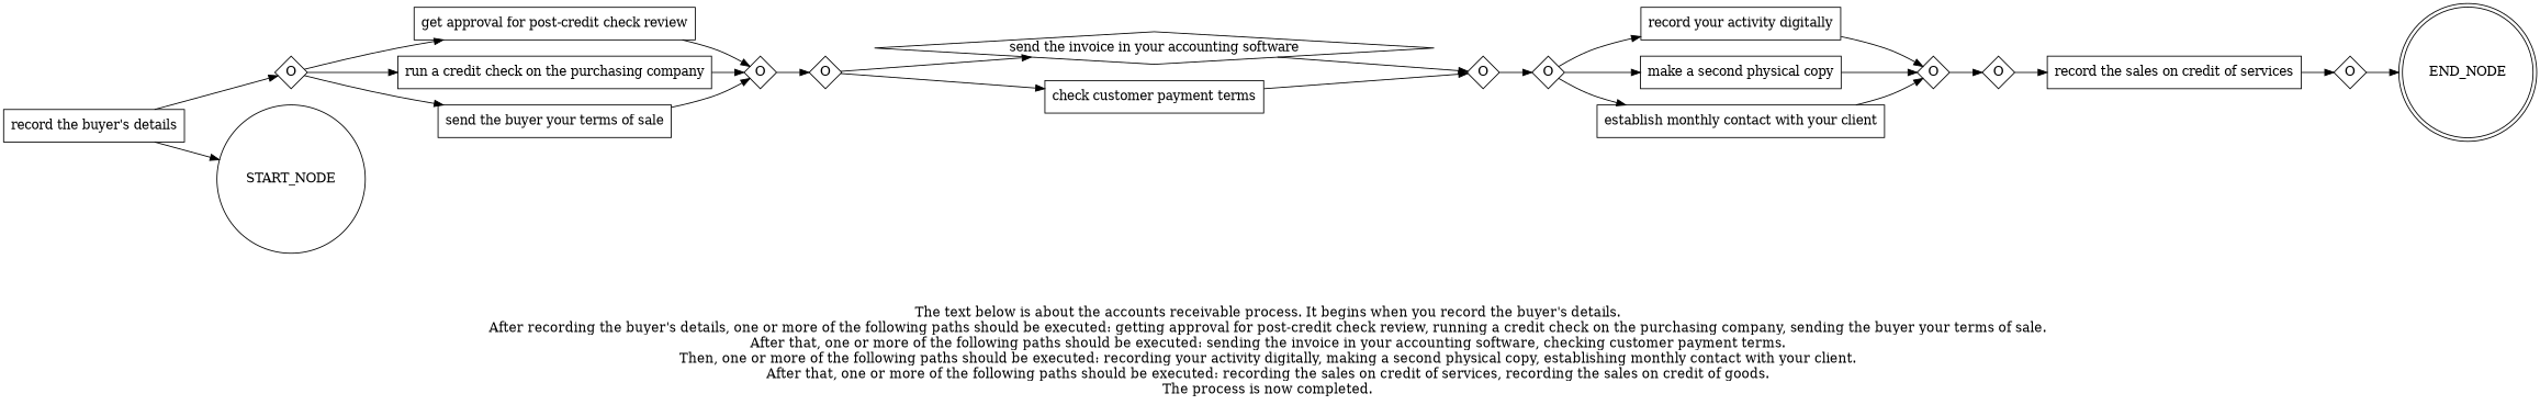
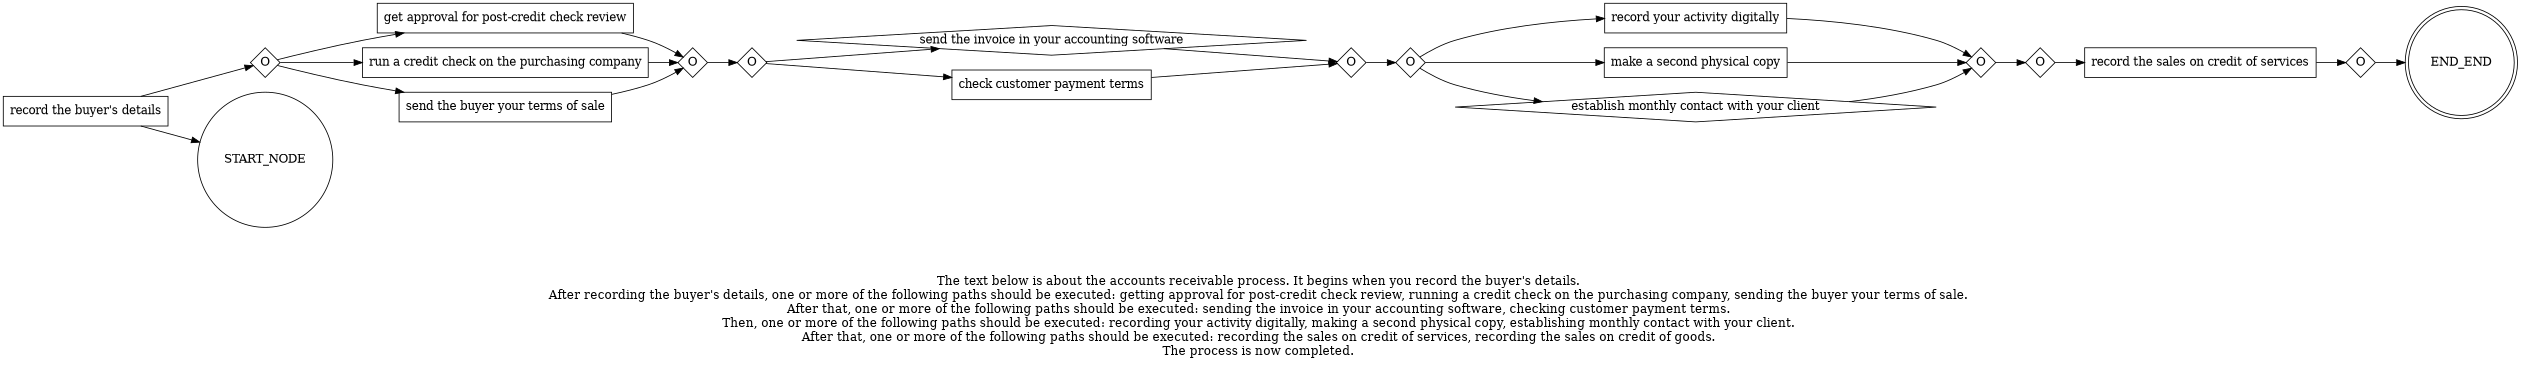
  digraph {
    fontsize=15
    label="\n\n\nThe text below is about the accounts receivable process. It begins when you record the buyer's details. \nAfter recording the buyer's details, one or more of the following paths should be executed: getting approval for post-credit check review, running a credit check on the purchasing company, sending the buyer your terms of sale. \nAfter that, one or more of the following paths should be executed: sending the invoice in your accounting software, checking customer payment terms. \nThen, one or more of the following paths should be executed: recording your activity digitally, making a second physical copy, establishing monthly contact with your client. \nAfter that, one or more of the following paths should be executed: recording the sales on credit of services, recording the sales on credit of goods. \nThe process is now completed. \n"
    rankdir=LR
    node [shape=box]
    "record the buyer's details"
    n2 [fixedsize=true label=O shape=diamond width=0.5]
    "get approval for post-credit check review"
    "run a credit check on the purchasing company"
    "send the buyer your terms of sale"
    n6 [fixedsize=true label=O shape=diamond width=0.5]
    n7 [fixedsize=true label=O shape=diamond width=0.5]
    "send the invoice in your accounting software" [shape=diamond]
    "check customer payment terms"
    n10 [fixedsize=true label=O shape=diamond width=0.5]
    n11 [fixedsize=true label=O shape=diamond width=0.5]
    "record your activity digitally"
    "make a second physical copy"
-   "establish monthly contact with your client"
+   "establish monthly contact with your client" [shape=diamond]
    n15 [fixedsize=true label=O shape=diamond width=0.5]
    n16 [fixedsize=true label=O shape=diamond width=0.5]
    "record the sales on credit of services"
    n18 [fixedsize=true label=O shape=diamond width=0.5]
    START_NODE [shape=circle width=0.3]
-   END_NODE [shape=doublecircle width=0.2]
+   END_NODE [shape=doublecircle width=0.2 label=END_END]
    subgraph sub_1 {
      "record the buyer's details"
      n2
      "get approval for post-credit check review"
      "run a credit check on the purchasing company"
      "send the buyer your terms of sale"
      n6
      n7
      "send the invoice in your accounting software"
      "check customer payment terms"
      n10
      n11
      "record your activity digitally"
      "make a second physical copy"
      "establish monthly contact with your client"
      n15
      n16
      "record the sales on credit of services"
      n18
    }
    "record the buyer's details" -> n2
    "record the buyer's details" -> START_NODE
    n2 -> "get approval for post-credit check review"
    n2 -> "run a credit check on the purchasing company"
    n2 -> "send the buyer your terms of sale"
    "get approval for post-credit check review" -> n6
    "run a credit check on the purchasing company" -> n6
    "send the buyer your terms of sale" -> n6
    n6 -> n7
    n7 -> "send the invoice in your accounting software"
    n7 -> "check customer payment terms"
    "send the invoice in your accounting software" -> n10
    "check customer payment terms" -> n10
    n10 -> n11
    n11 -> "record your activity digitally"
    n11 -> "make a second physical copy"
    n11 -> "establish monthly contact with your client"
    "record your activity digitally" -> n15
    "make a second physical copy" -> n15
    "establish monthly contact with your client" -> n15
    n15 -> n16
    n16 -> "record the sales on credit of services"
    "record the sales on credit of services" -> n18
    n18 -> END_NODE
  }
